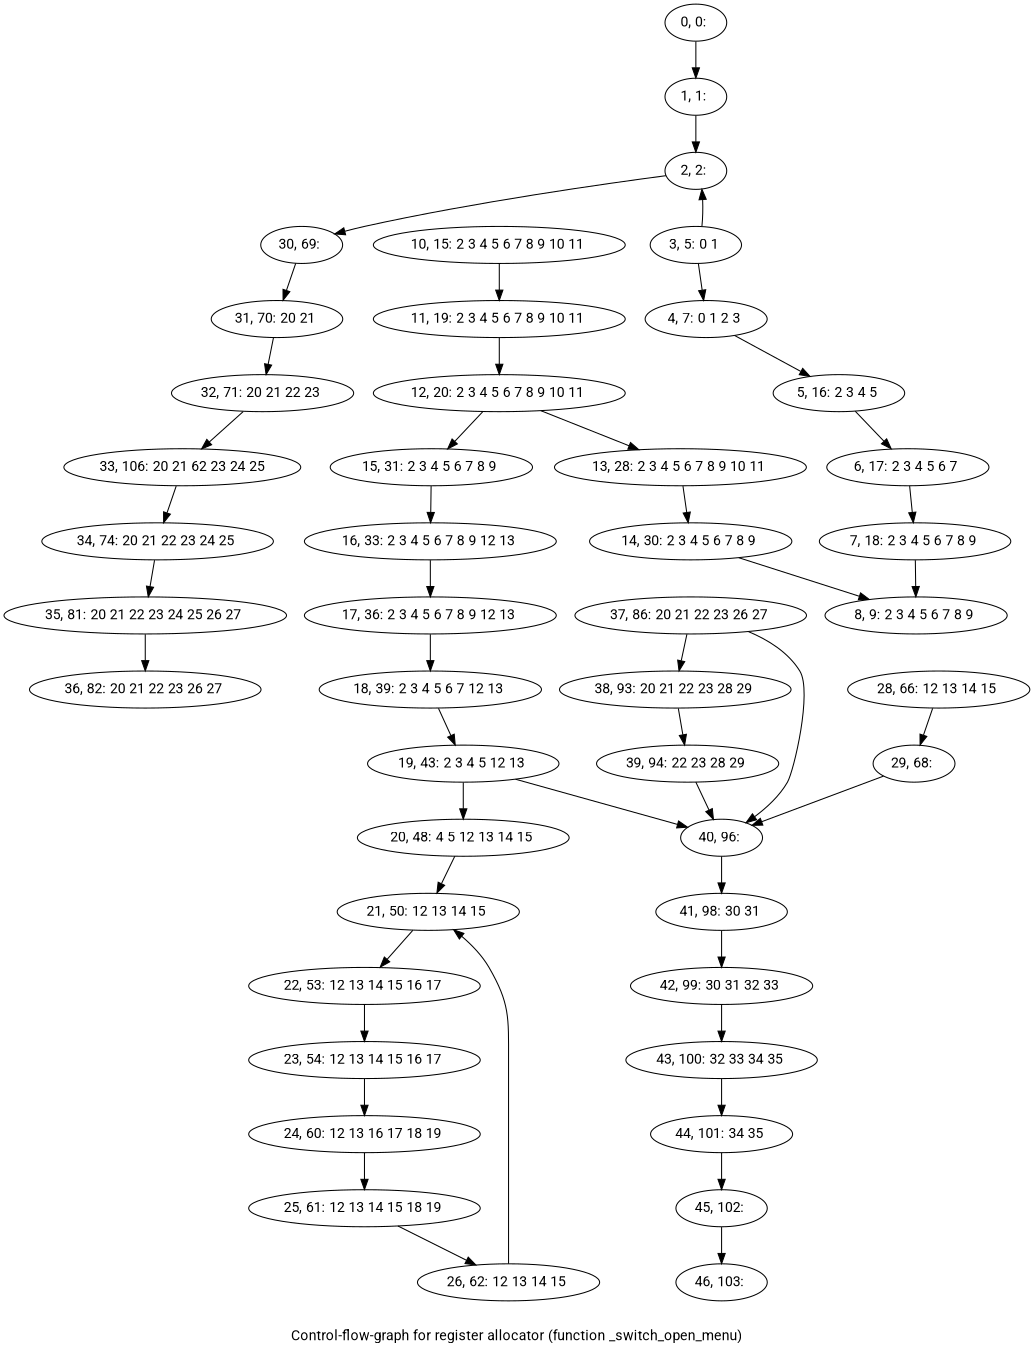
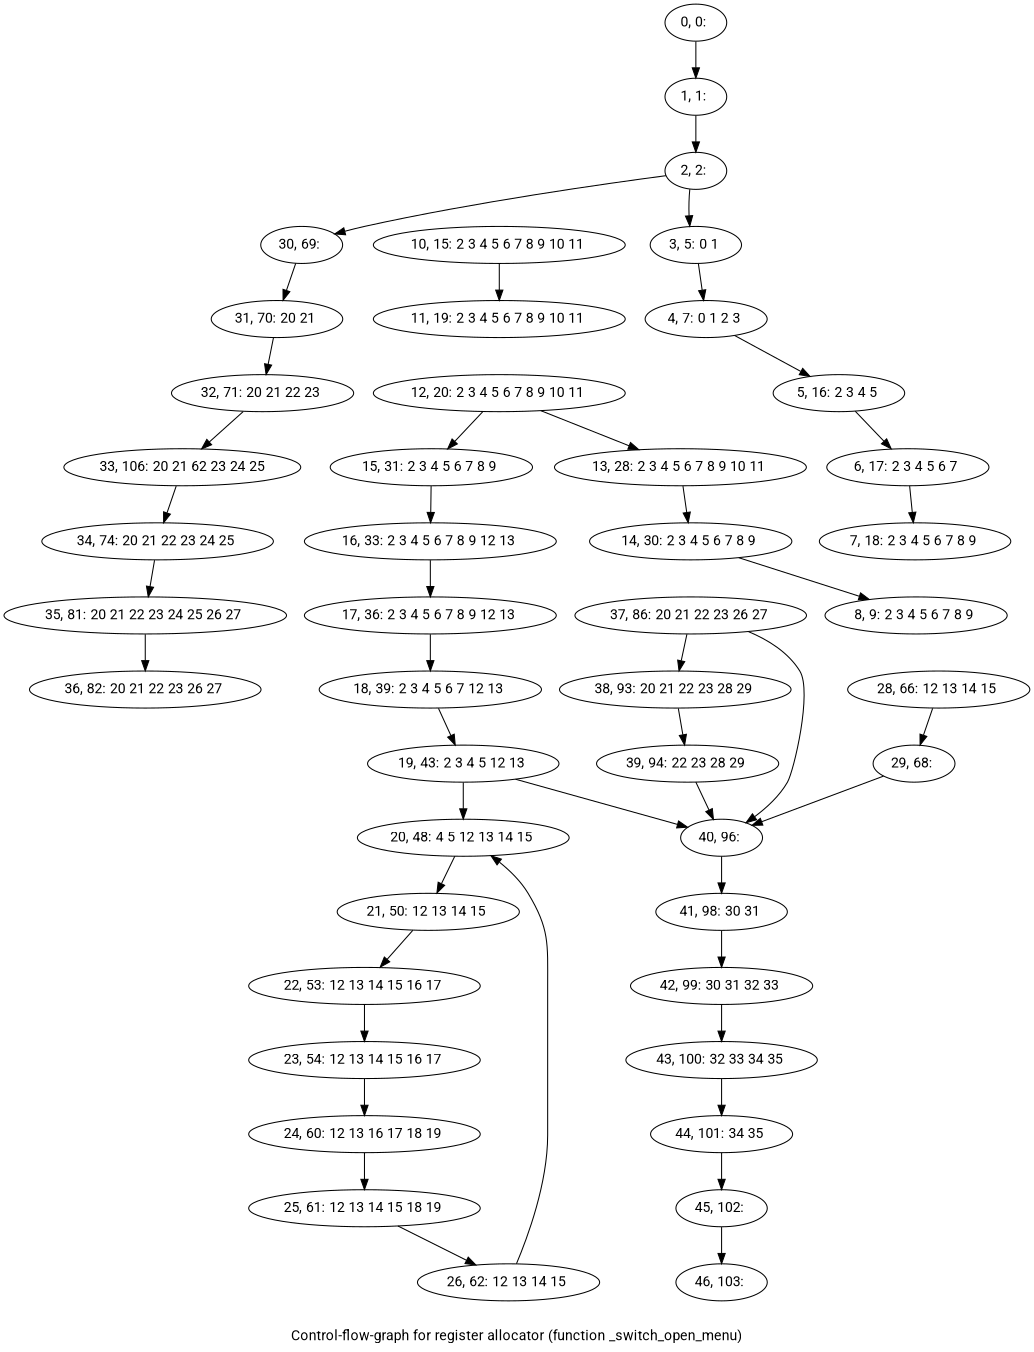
  digraph {
    fontname=Roboto
    label="Control-flow-graph for register allocator (function _switch_open_menu)"
    node [fontname=Roboto]
    edge [fontname=Roboto]
    n1 [label="0, 0: "]
    n2 [label="1, 1: "]
    n3 [label="2, 2: "]
    n4 [label="3, 5: 0 1 "]
    n5 [label="30, 69: "]
    n6 [label="4, 7: 0 1 2 3 "]
    n7 [label="31, 70: 20 21 "]
    n8 [label="5, 16: 2 3 4 5 "]
    n9 [label="6, 17: 2 3 4 5 6 7 "]
    n10 [label="7, 18: 2 3 4 5 6 7 8 9 "]
    n11 [label="8, 9: 2 3 4 5 6 7 8 9 "]
    n12 [label="10, 15: 2 3 4 5 6 7 8 9 10 11 "]
    n13 [label="11, 19: 2 3 4 5 6 7 8 9 10 11 "]
    n14 [label="15, 31: 2 3 4 5 6 7 8 9 "]
    n15 [label="16, 33: 2 3 4 5 6 7 8 9 12 13 "]
    n16 [label="12, 20: 2 3 4 5 6 7 8 9 10 11 "]
    n17 [label="13, 28: 2 3 4 5 6 7 8 9 10 11 "]
    n18 [label="14, 30: 2 3 4 5 6 7 8 9 "]
    n19 [label="17, 36: 2 3 4 5 6 7 8 9 12 13 "]
    n20 [label="18, 39: 2 3 4 5 6 7 12 13 "]
    n21 [label="19, 43: 2 3 4 5 12 13 "]
    n22 [label="20, 48: 4 5 12 13 14 15 "]
    n23 [label="40, 96: "]
    n24 [label="21, 50: 12 13 14 15 "]
    n25 [label="41, 98: 30 31 "]
    n26 [label="22, 53: 12 13 14 15 16 17 "]
    n27 [label="23, 54: 12 13 14 15 16 17 "]
    n28 [label="24, 60: 12 13 16 17 18 19 "]
    n29 [label="25, 61: 12 13 14 15 18 19 "]
    n30 [label="26, 62: 12 13 14 15 "]
    n31 [label="28, 66: 12 13 14 15 "]
    n32 [label="29, 68: "]
    n33 [label="32, 71: 20 21 22 23 "]
    n34 [label="33, 106: 20 21 62 23 24 25"]
    n35 [label="34, 74: 20 21 22 23 24 25 "]
    n36 [label="35, 81: 20 21 22 23 24 25 26 27 "]
    n37 [label="36, 82: 20 21 22 23 26 27 "]
    n38 [label="37, 86: 20 21 22 23 26 27 "]
    n39 [label="38, 93: 20 21 22 23 28 29 "]
    n40 [label="39, 94: 22 23 28 29 "]
    n41 [label="42, 99: 30 31 32 33 "]
    n42 [label="43, 100: 32 33 34 35 "]
    n43 [label="44, 101: 34 35 "]
    n44 [label="45, 102: "]
    n45 [label="46, 103: "]
    n1 -> n2
    n2 -> n3
-   n4 -> n3
+   n3 -> n4
    n3 -> n5
    n4 -> n6
    n5 -> n7
    n6 -> n8
    n7 -> n33
    n8 -> n9
    n9 -> n10
-   n10 -> n11
    n12 -> n13
-   n13 -> n16
    n14 -> n15
    n15 -> n19
    n16 -> n14
    n16 -> n17
    n17 -> n18
    n18 -> n11
    n19 -> n20
    n20 -> n21
    n21 -> n22
    n21 -> n23
    n22 -> n24
    n23 -> n25
    n24 -> n26
    n25 -> n41
    n26 -> n27
    n27 -> n28
    n28 -> n29
    n29 -> n30
-   n30 -> n24
+   n30 -> n22
    n31 -> n32
    n32 -> n23
    n33 -> n34
    n34 -> n35
    n35 -> n36
    n36 -> n37
    n38 -> n23
    n38 -> n39
    n39 -> n40
    n40 -> n23
    n41 -> n42
    n42 -> n43
    n43 -> n44
    n44 -> n45
  }
